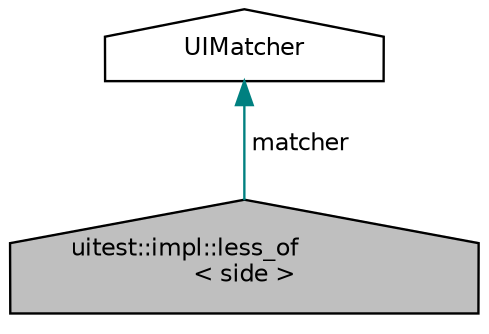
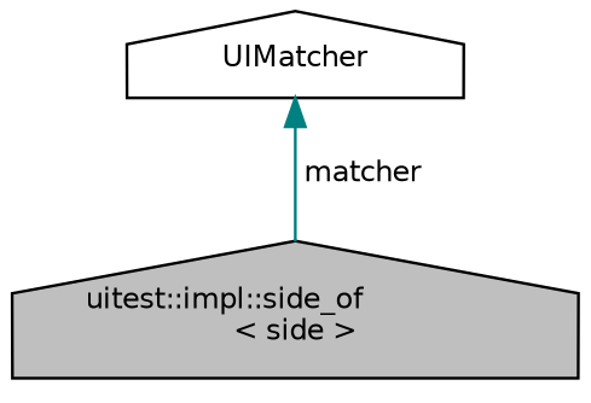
  digraph {
    node [color=black fontname=Helvetica fontsize=10 shape=house style=filled]
-   n1 [fillcolor=grey75 fontcolor=black height=0.2 label="uitest::impl::less_of\l\< side \>" width=0.4]
+   n1 [fillcolor=grey75 fontcolor=black height=0.2 label="uitest::impl::side_of\l\< side \>" width=0.4]
    n2 [fillcolor=white height=0.2 label=UIMatcher width=0.4]
    n2 -> n1 [color=teal dir=back fontname=Helvetica fontsize=10 label=" matcher" labelfontname=Helvetica labelfontsize=10 style=solid]
  }
